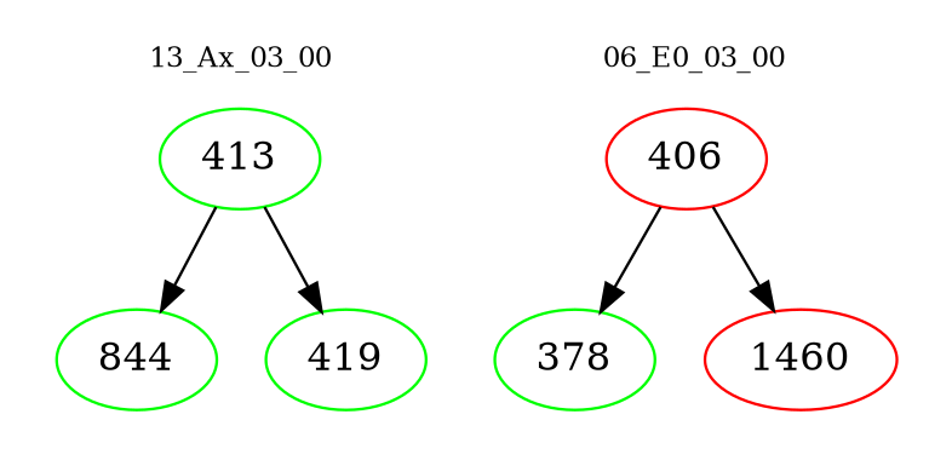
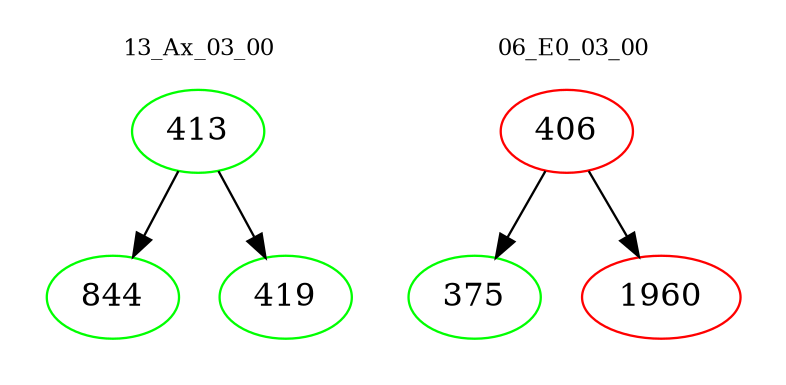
  digraph {
    node [color=green]
    edge [color=black]
    n1 [label=413]
    n2 [label=844]
    n3 [label=419]
    n4 [color=red label=406]
-   n5 [label=378]
-   n6 [color=red label=1460]
+   n5 [label=375]
+   n6 [color=red label=1960]
    subgraph cluster_1 {
      color=white
      fontsize=10
      label="13_Ax_03_00"
      n1
      n2
      n3
    }
    subgraph cluster_2 {
      color=white
      fontsize=10
      label="06_E0_03_00"
      n4
      n5
      n6
    }
    n1 -> n2
    n1 -> n3
    n4 -> n5
    n4 -> n6
  }
